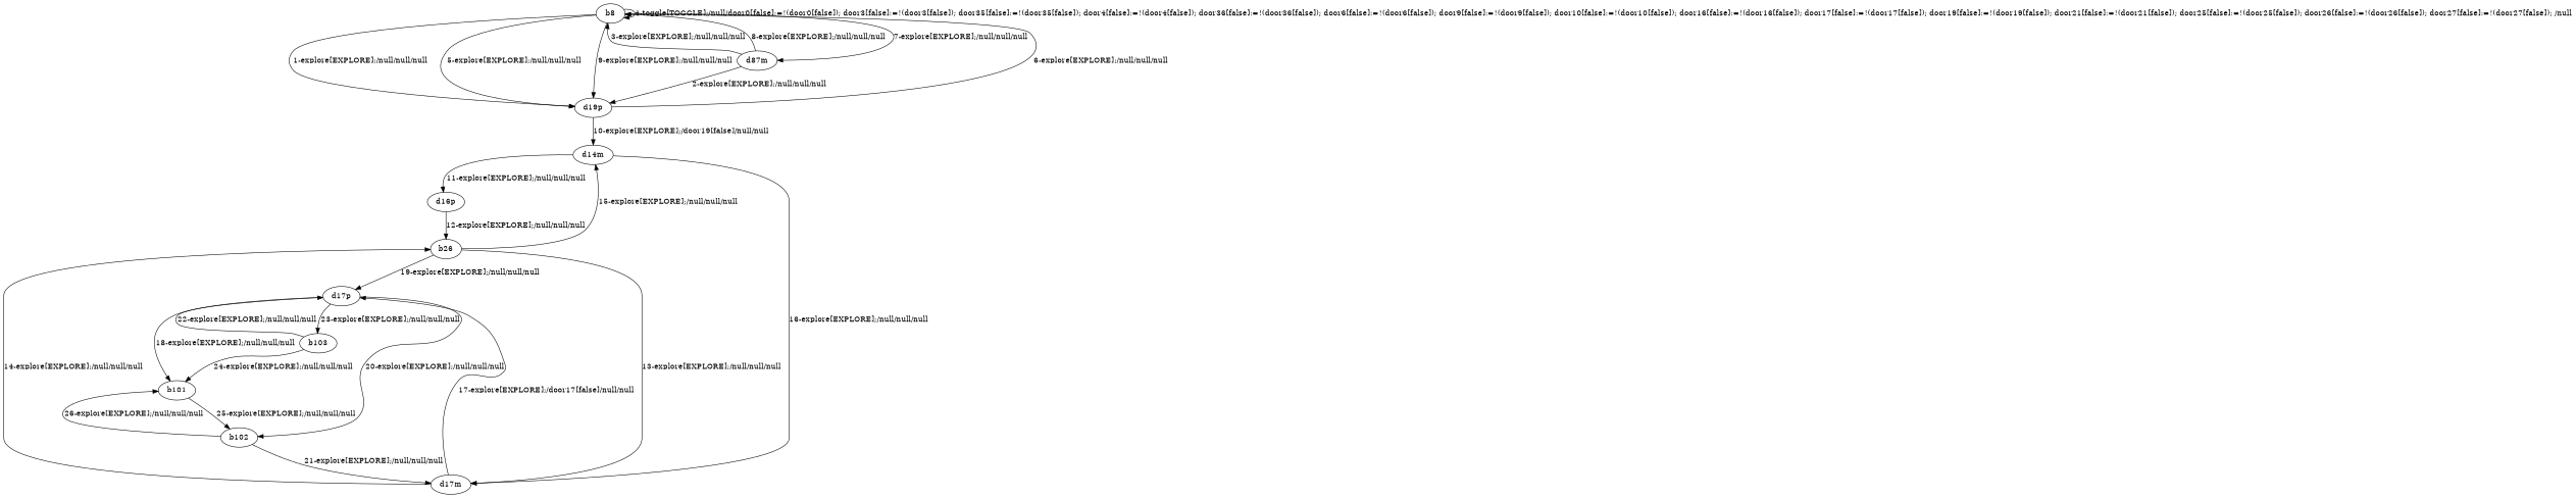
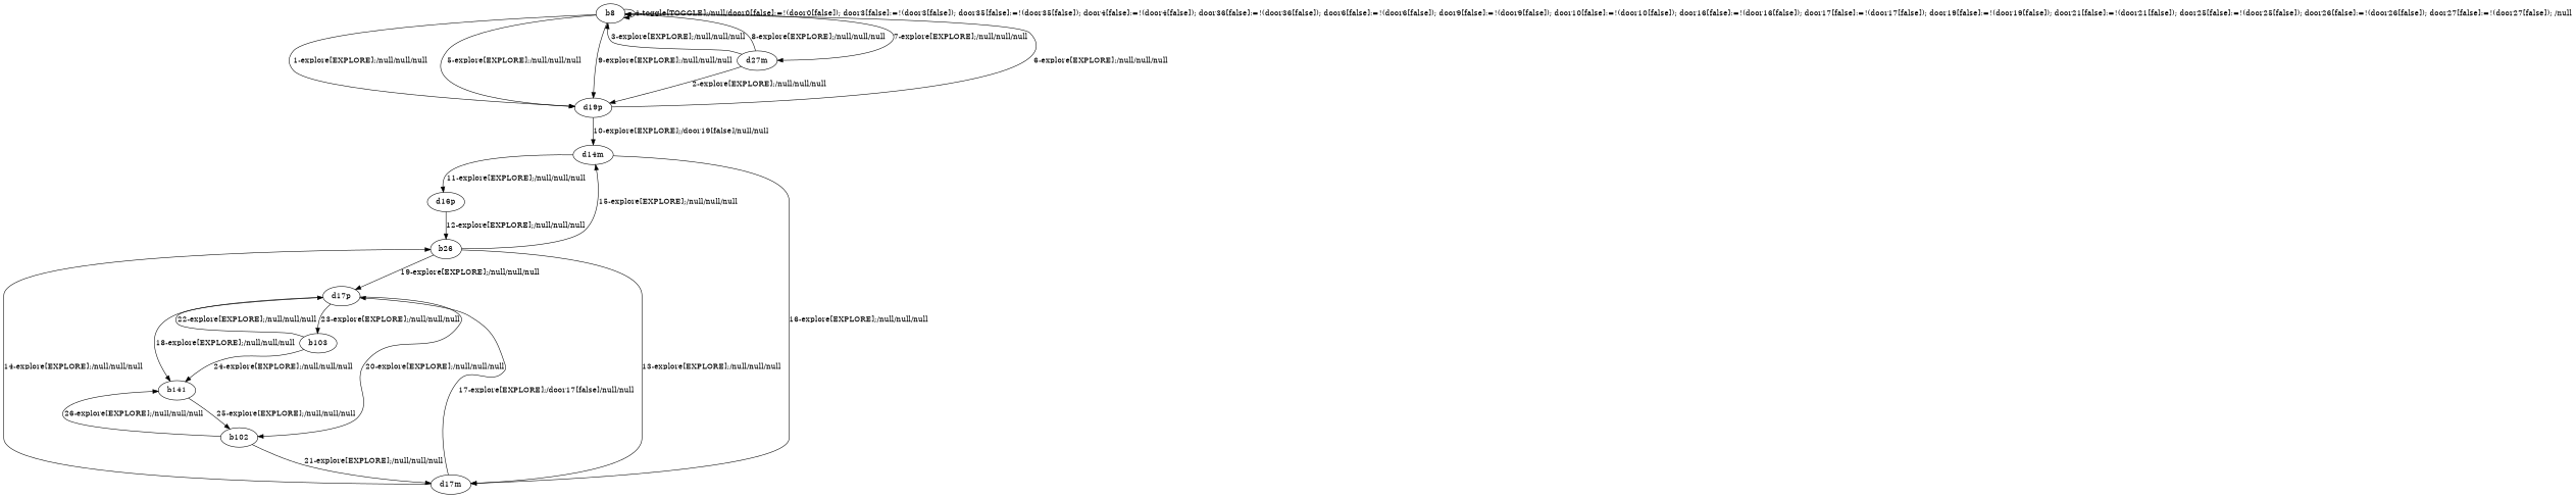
  digraph {
    b8
    d19p
-   d27m [label=d87m]
+   d27m
    n4 [label=d14m]
    d16p
    d17m
    b26
    d17p
-   b101
+   b101 [label=b141]
    b102
    b103
    b8 -> b8 [label="4-toggle[TOGGLE];/null/door0[false]:=!(door0[false]); door3[false]:=!(door3[false]); door35[false]:=!(door35[false]); door4[false]:=!(door4[false]); door36[false]:=!(door36[false]); door6[false]:=!(door6[false]); door9[false]:=!(door9[false]); door10[false]:=!(door10[false]); door16[false]:=!(door16[false]); door17[false]:=!(door17[false]); door19[false]:=!(door19[false]); door21[false]:=!(door21[false]); door25[false]:=!(door25[false]); door26[false]:=!(door26[false]); door27[false]:=!(door27[false]); /null"]
    b8 -> d19p [label="1-explore[EXPLORE];/null/null/null"]
    b8 -> d19p [label="5-explore[EXPLORE];/null/null/null"]
    b8 -> d19p [label="9-explore[EXPLORE];/null/null/null"]
    b8 -> d27m [label="7-explore[EXPLORE];/null/null/null"]
    d19p -> b8 [label="6-explore[EXPLORE];/null/null/null"]
    d19p -> n4 [label="10-explore[EXPLORE];/door19[false]/null/null"]
    d27m -> b8 [label="3-explore[EXPLORE];/null/null/null"]
    d27m -> b8 [label="8-explore[EXPLORE];/null/null/null"]
    d27m -> d19p [label="2-explore[EXPLORE];/null/null/null"]
    n4 -> d16p [label="11-explore[EXPLORE];/null/null/null"]
    n4 -> d17m [label="16-explore[EXPLORE];/null/null/null"]
    d16p -> b26 [label="12-explore[EXPLORE];/null/null/null"]
    d17m -> b26 [label="14-explore[EXPLORE];/null/null/null"]
    d17m -> d17p [label="17-explore[EXPLORE];/door17[false]/null/null"]
    b26 -> n4 [label="15-explore[EXPLORE];/null/null/null"]
    b26 -> d17m [label="13-explore[EXPLORE];/null/null/null"]
    b26 -> d17p [label="19-explore[EXPLORE];/null/null/null"]
    d17p -> b101 [label="18-explore[EXPLORE];/null/null/null"]
    d17p -> b102 [label="20-explore[EXPLORE];/null/null/null"]
    d17p -> b103 [label="23-explore[EXPLORE];/null/null/null"]
    b101 -> b102 [label="25-explore[EXPLORE];/null/null/null"]
    b102 -> d17m [label="21-explore[EXPLORE];/null/null/null"]
    b102 -> b101 [label="26-explore[EXPLORE];/null/null/null"]
    b103 -> d17p [label="22-explore[EXPLORE];/null/null/null"]
    b103 -> b101 [label="24-explore[EXPLORE];/null/null/null"]
  }
